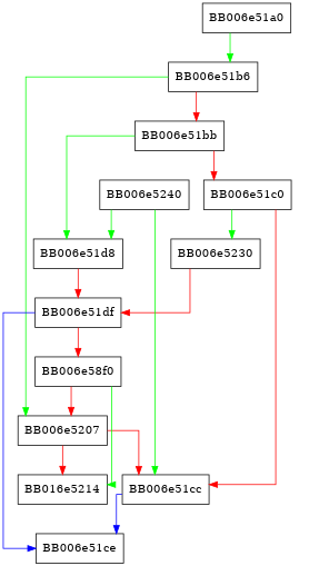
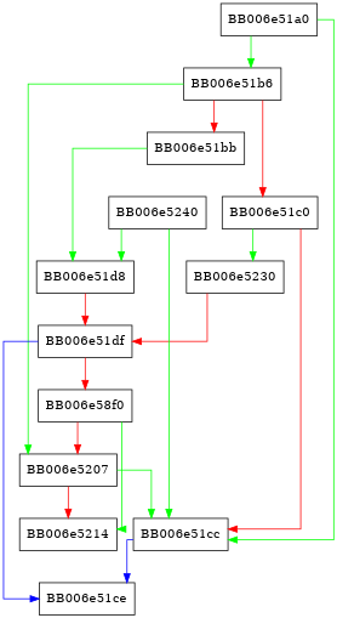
  digraph {
    splines=ortho
    node [shape=box]
    edge [color=green]
    BB006e51a0
    BB006e51cc
    BB006e51b6
    BB006e51ce
    BB006e51bb
    BB006e5207
    BB006e51d8
    BB006e51c0
    BB006e51df
    BB006e5230
    BB006e5240
    n12 [label=BB006e58f0]
-   BB006e5214 [label=BB016e5214]
+   BB006e5214
+   BB006e51a0 -> BB006e51cc
    BB006e51a0 -> BB006e51b6
    BB006e51cc -> BB006e51ce [color=blue]
    BB006e51b6 -> BB006e51bb [color=red]
    BB006e51b6 -> BB006e5207
    BB006e51bb -> BB006e51d8
-   BB006e51bb -> BB006e51c0 [color=red]
-   BB006e5207 -> BB006e51cc [color=red]
+   BB006e51b6 -> BB006e51c0 [color=red]
+   BB006e5207 -> BB006e51cc
    BB006e5207 -> BB006e5214 [color=red]
    BB006e51d8 -> BB006e51df [color=red]
    BB006e51c0 -> BB006e51cc [color=red]
    BB006e51c0 -> BB006e5230
    BB006e51df -> BB006e51ce [color=blue]
    BB006e51df -> n12 [color=red]
    BB006e5230 -> BB006e51df [color=red]
    BB006e5240 -> BB006e51cc
    BB006e5240 -> BB006e51d8
    n12 -> BB006e5207 [color=red]
    n12 -> BB006e5214
  }
